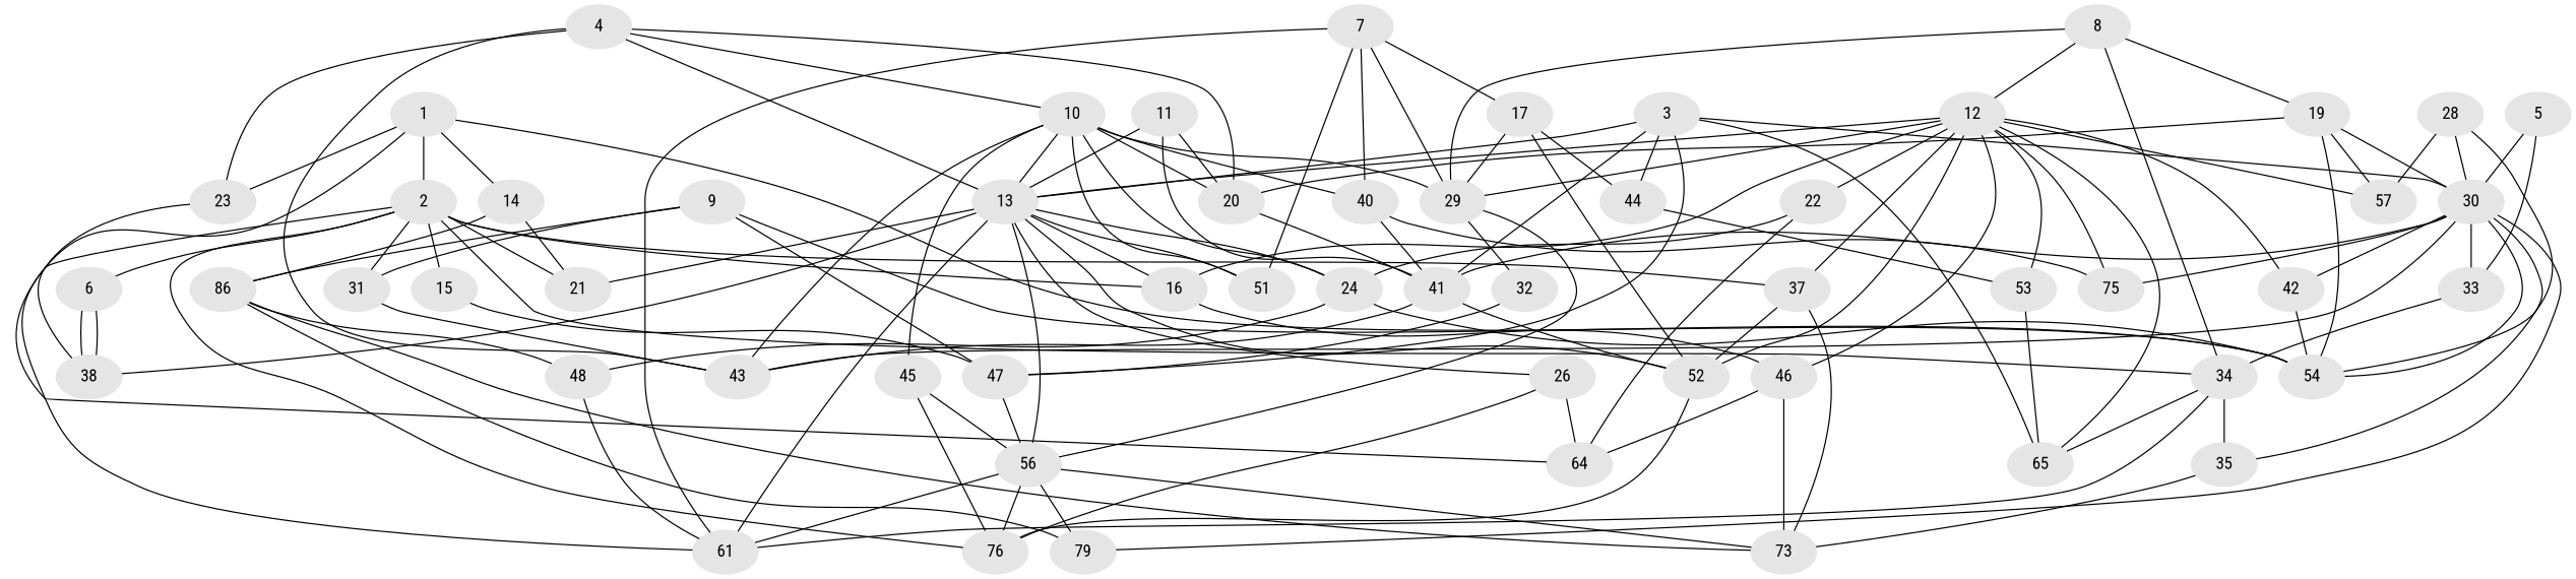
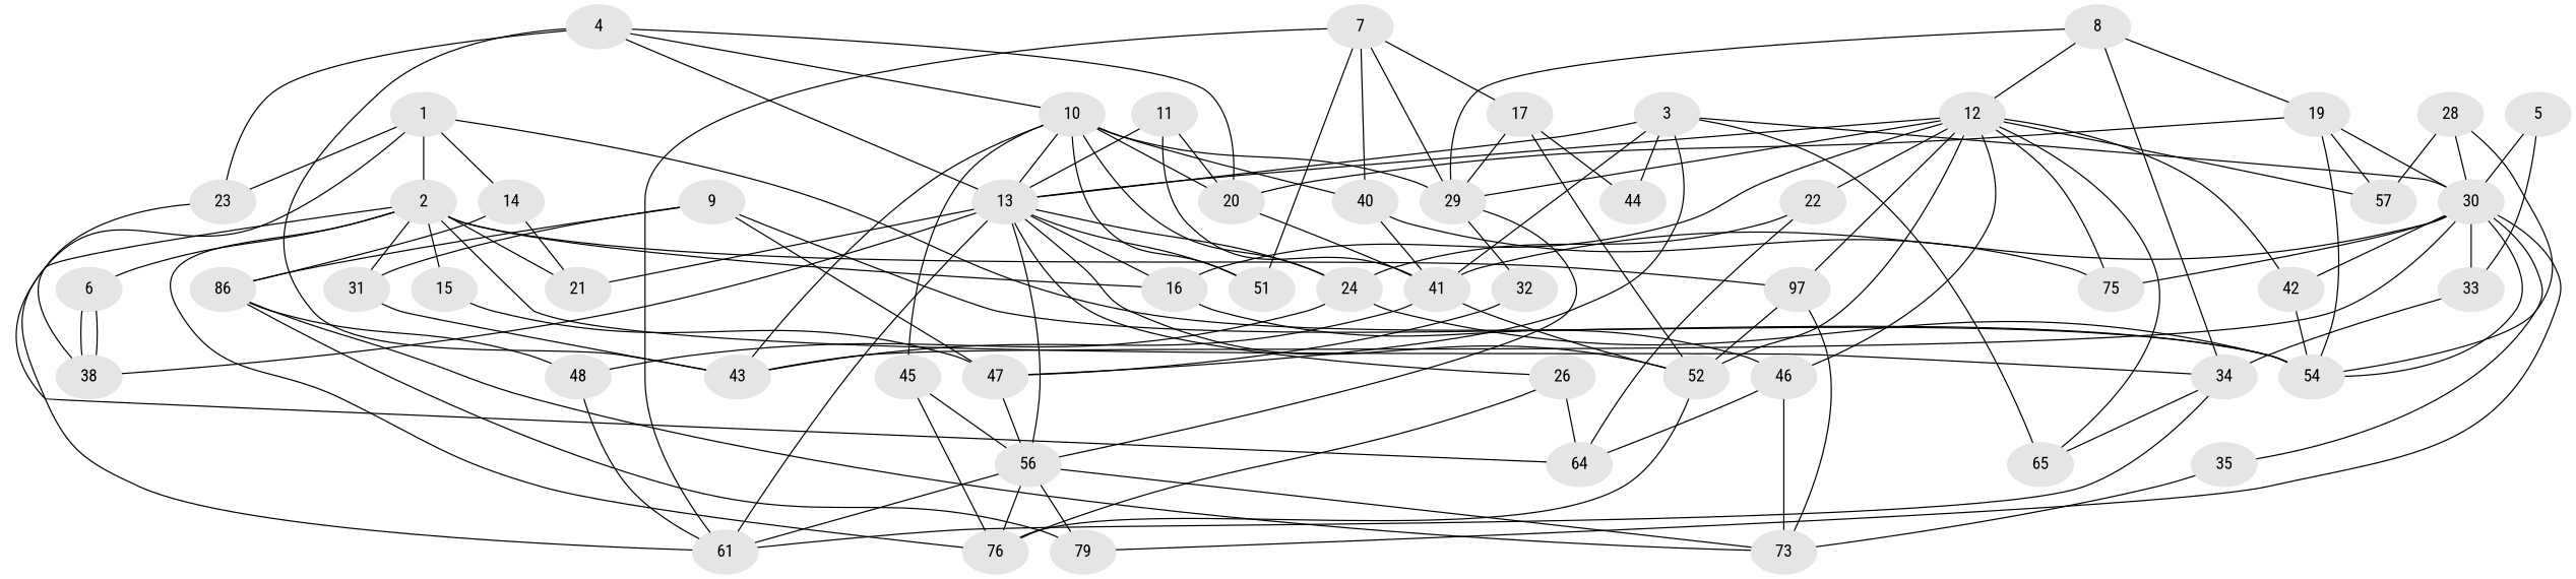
  graph {
    fontname="Roboto Condensed"
    node [color=gray90 fontname="Roboto Condensed" style=filled]
    edge [fontname="Roboto Condensed"]
    2 [super="+39"]
    6
    15
    16
    21
    31
    34 [super="+67"]
-   37
+   37 [label=97]
    61 [super="+62"]
    76
    1
    14
    23
    54 [super="+69"]
    64
    n16 [label=86]
    38
    47
    46
    43 [super="+74"]
    65
    35
    52
    73 [super="+80"]
    3 [super="+60"]
    13 [super="+59"]
    30 [super="+50"]
    41 [super="+77"]
    44
    51
    24
    26
    56 [super="+66+78"]
    33
    42
    75
    79
-   53
    10 [super="+71+55"]
    20
    29 [super="+82"]
    40
    45
    4
    5
    7
    17
    32
    12 [super="+27+18"]
    22
    57
    8
    19 [super="+70"]
    9 [super="+25"]
    48
    11
    28
    2 -- 6
    2 -- 15
    2 -- 16
    2 -- 21
    2 -- 31
    2 -- 34
    2 -- 37
    2 -- 61
    2 -- 76
    6 -- 38
    6 -- 38
    15 -- 47
    16 -- 46
    31 -- 43
    34 -- 61
    34 -- 65
-   34 -- 35
    37 -- 52
    37 -- 73
    1 -- 2
    1 -- 14
    1 -- 23
    1 -- 54
    1 -- 64
    14 -- 21
    14 -- n16
    23 -- 38
    n16 -- 73
    n16 -- 79
    n16 -- 48
    47 -- 56
    46 -- 64
    46 -- 73
    35 -- 73
    52 -- 76
    3 -- 47
    3 -- 65
    3 -- 13
    3 -- 30
    3 -- 41
    3 -- 44
    13 -- 16
    13 -- 21
    13 -- 61
    13 -- 38
    13 -- 52
    13 -- 51
    13 -- 24
    13 -- 26
    13 -- 56
    30 -- 54
    30 -- 43
    30 -- 35
    30 -- 41
    30 -- 33
    30 -- 42
    30 -- 75
    30 -- 79
    41 -- 43
    41 -- 52
-   44 -- 53
    24 -- 54
    24 -- 48
    26 -- 76
    26 -- 64
    56 -- 61
    56 -- 76
    56 -- 73
    56 -- 79
    33 -- 34
    42 -- 54
-   53 -- 65
    10 -- 43
    10 -- 13
    10 -- 51
    10 -- 24
    10 -- 20
    10 -- 29
    10 -- 40
    10 -- 45
    20 -- 41
    29 -- 56
    29 -- 32
    40 -- 41
    40 -- 75
    45 -- 76
    45 -- 56
    4 -- 23
    4 -- 43
    4 -- 13
    4 -- 10
    4 -- 20
    5 -- 30
    5 -- 33
    7 -- 61
    7 -- 51
    7 -- 29
    7 -- 40
    7 -- 17
    17 -- 52
    17 -- 44
    17 -- 29
    32 -- 47
    12 -- 16
    12 -- 37
    12 -- 46
    12 -- 65
    12 -- 52
    12 -- 13
    12 -- 42
    12 -- 75
-   12 -- 53
    12 -- 29
    12 -- 22 [weight=3]
    12 -- 57
    22 -- 64
    22 -- 24
    8 -- 34
    8 -- 29
    8 -- 12
    8 -- 19
    19 -- 54
    19 -- 30
    19 -- 20
    19 -- 57
    9 -- 31
    9 -- 54
    9 -- n16
    9 -- 47
    48 -- 61
    11 -- 13
    11 -- 41
    11 -- 20
    28 -- 54
    28 -- 30
    28 -- 57
  }
